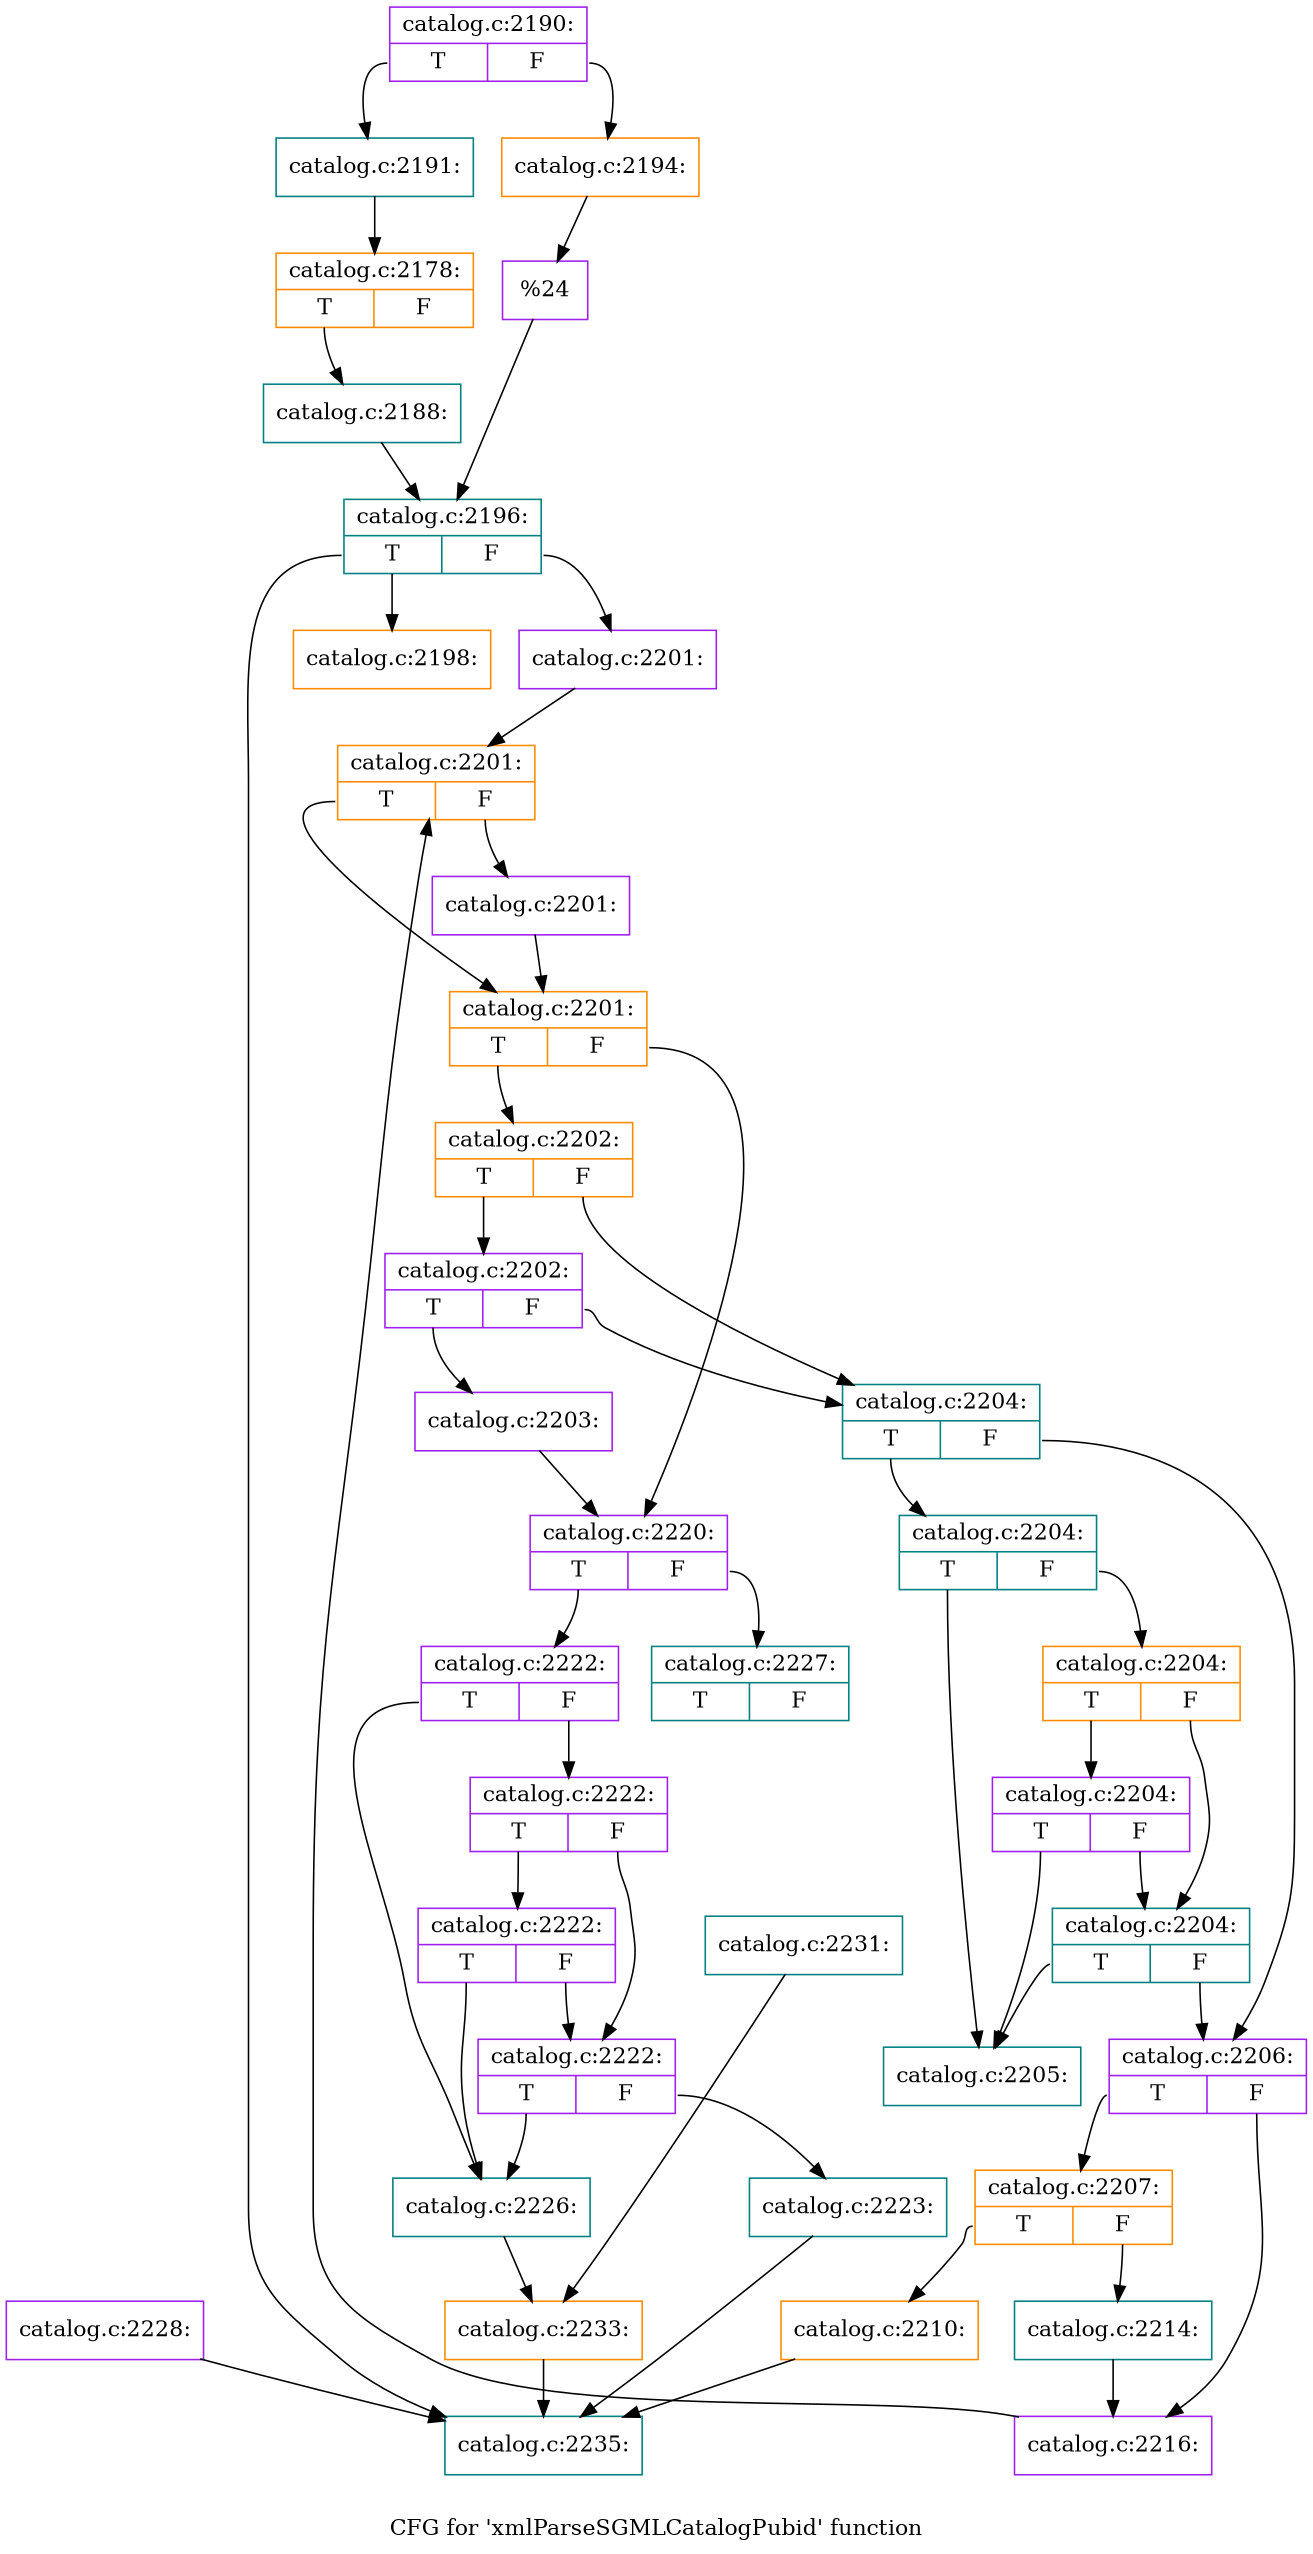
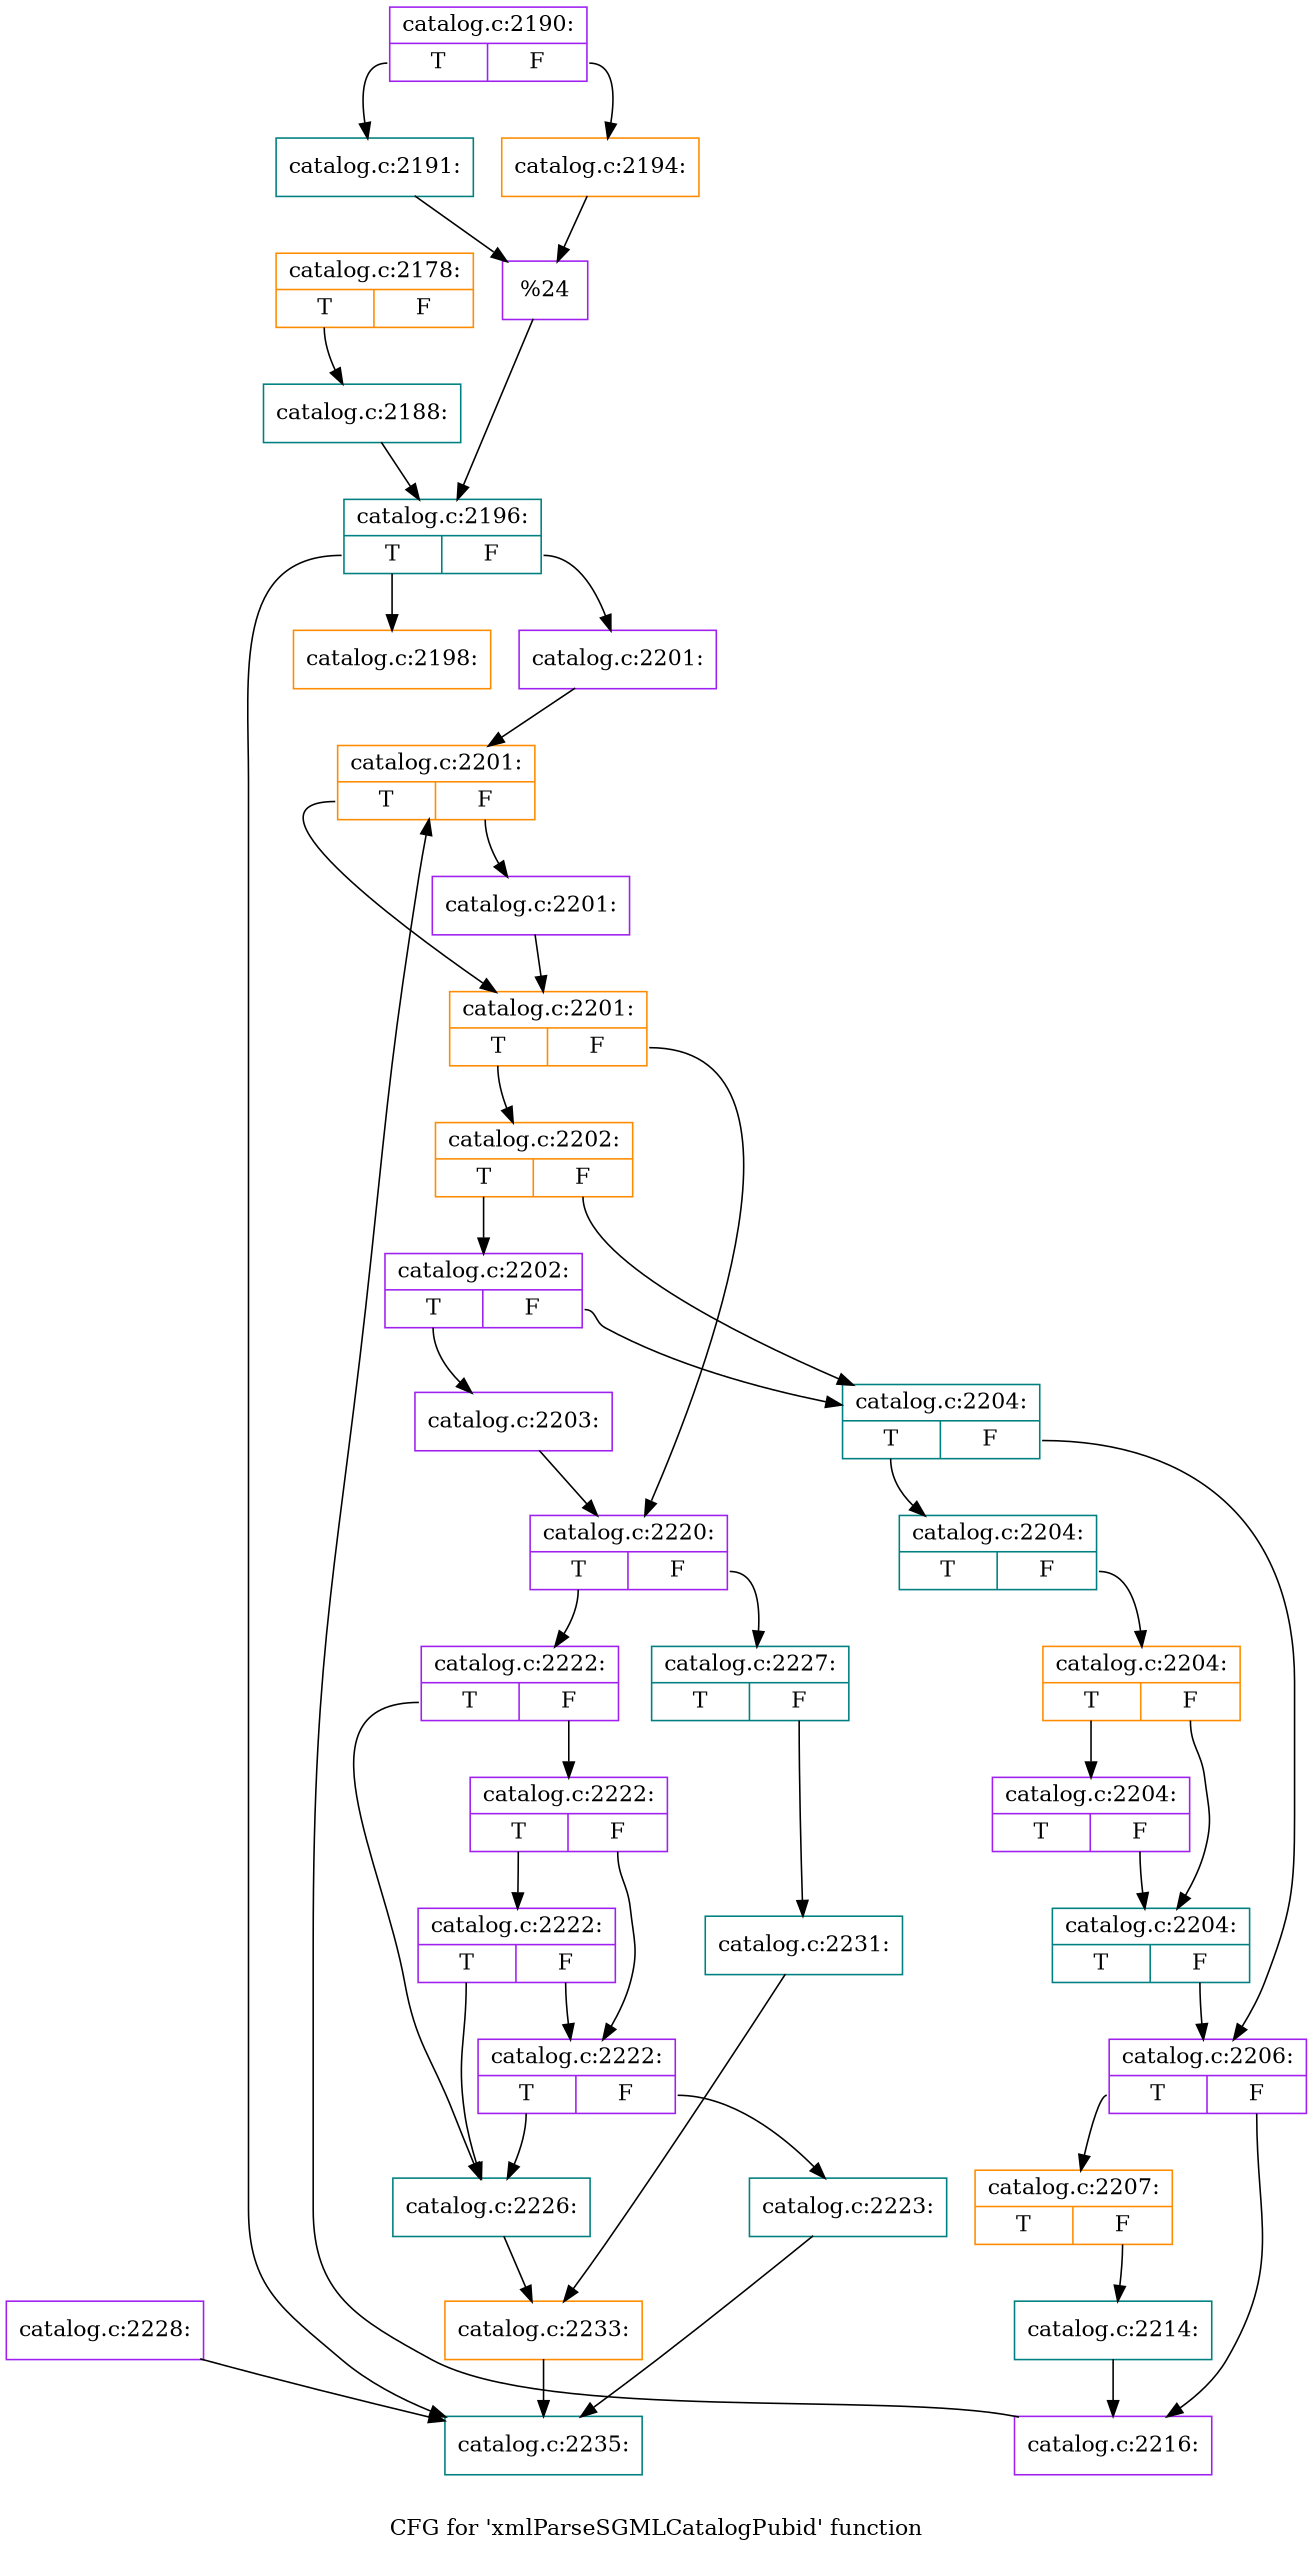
  digraph {
    label="CFG for 'xmlParseSGMLCatalogPubid' function"
    node [color=purple shape=record]
    edge [tailport=s0]
    n1 [color=darkorange label="{catalog.c:2178:|{<s0>T|<s1>F}}"]
    n2 [color=teal label="{catalog.c:2188:}"]
    n3 [color=teal label="{catalog.c:2196:|{<s0>T|<s1>F}}"]
    n4 [label="{catalog.c:2190:|{<s0>T|<s1>F}}"]
    n5 [color=teal label="{catalog.c:2191:}"]
    n6 [color=darkorange label="{catalog.c:2194:}"]
    n7 [color=darkorange label="{catalog.c:2198:}"]
    n8 [label="{catalog.c:2201:}"]
    n9 [color=teal label="{catalog.c:2235:}"]
    n10 [label="{%24}"]
    n11 [color=darkorange label="{catalog.c:2201:|{<s0>T|<s1>F}}"]
    n12 [color=darkorange label="{catalog.c:2201:|{<s0>T|<s1>F}}"]
    n13 [label="{catalog.c:2201:}"]
    n14 [color=darkorange label="{catalog.c:2202:|{<s0>T|<s1>F}}"]
    n15 [label="{catalog.c:2220:|{<s0>T|<s1>F}}"]
    n16 [label="{catalog.c:2202:|{<s0>T|<s1>F}}"]
    n17 [color=teal label="{catalog.c:2204:|{<s0>T|<s1>F}}"]
    n18 [label="{catalog.c:2222:|{<s0>T|<s1>F}}"]
    n19 [color=teal label="{catalog.c:2227:|{<s0>T|<s1>F}}"]
    n20 [label="{catalog.c:2203:}"]
    n21 [color=teal label="{catalog.c:2204:|{<s0>T|<s1>F}}"]
    n22 [label="{catalog.c:2206:|{<s0>T|<s1>F}}"]
    n23 [color=teal label="{catalog.c:2226:}"]
    n24 [label="{catalog.c:2222:|{<s0>T|<s1>F}}"]
    n25 [color=teal label="{catalog.c:2231:}"]
-   n26 [color=teal label="{catalog.c:2205:}"]
    n27 [color=darkorange label="{catalog.c:2204:|{<s0>T|<s1>F}}"]
    n28 [color=darkorange label="{catalog.c:2207:|{<s0>T|<s1>F}}"]
    n29 [label="{catalog.c:2216:}"]
    n30 [label="{catalog.c:2204:|{<s0>T|<s1>F}}"]
    n31 [color=teal label="{catalog.c:2204:|{<s0>T|<s1>F}}"]
-   n32 [color=darkorange label="{catalog.c:2210:}"]
    n33 [color=teal label="{catalog.c:2214:}"]
    n34 [color=darkorange label="{catalog.c:2233:}"]
    n35 [label="{catalog.c:2222:|{<s0>T|<s1>F}}"]
    n36 [label="{catalog.c:2222:|{<s0>T|<s1>F}}"]
    n37 [label="{catalog.c:2228:}"]
    n38 [color=teal label="{catalog.c:2223:}"]
    n1 -> n2
    n2 -> n3
    n3 -> n7
    n3 -> n8 [tailport=s1]
    n3 -> n9
    n4 -> n5
    n4 -> n6 [tailport=s1]
-   n5 -> n1
+   n5 -> n10
    n6 -> n10
    n8 -> n11
    n10 -> n3
    n11 -> n12
    n11 -> n13 [tailport=s1]
    n12 -> n14
    n12 -> n15 [tailport=s1]
    n13 -> n12
    n14 -> n16
    n14 -> n17 [tailport=s1]
    n15 -> n18
    n15 -> n19 [tailport=s1]
    n16 -> n17 [tailport=s1]
    n16 -> n20
    n17 -> n21
    n17 -> n22 [tailport=s1]
    n18 -> n23
    n18 -> n24 [tailport=s1]
+   n19 -> n25 [tailport=s1]
    n20 -> n15
-   n21 -> n26
    n21 -> n27 [tailport=s1]
    n22 -> n28
    n22 -> n29 [tailport=s1]
    n23 -> n34
    n24 -> n35
    n24 -> n36 [tailport=s1]
    n25 -> n34
    n27 -> n30
    n27 -> n31 [tailport=s1]
-   n28 -> n32
    n28 -> n33 [tailport=s1]
    n29 -> n11
-   n30 -> n26
    n30 -> n31 [tailport=s1]
    n31 -> n22 [tailport=s1]
-   n31 -> n26
-   n32 -> n9
    n33 -> n29
    n34 -> n9
    n35 -> n23
    n35 -> n36 [tailport=s1]
    n36 -> n23
    n36 -> n38 [tailport=s1]
    n37 -> n9
    n38 -> n9
  }
